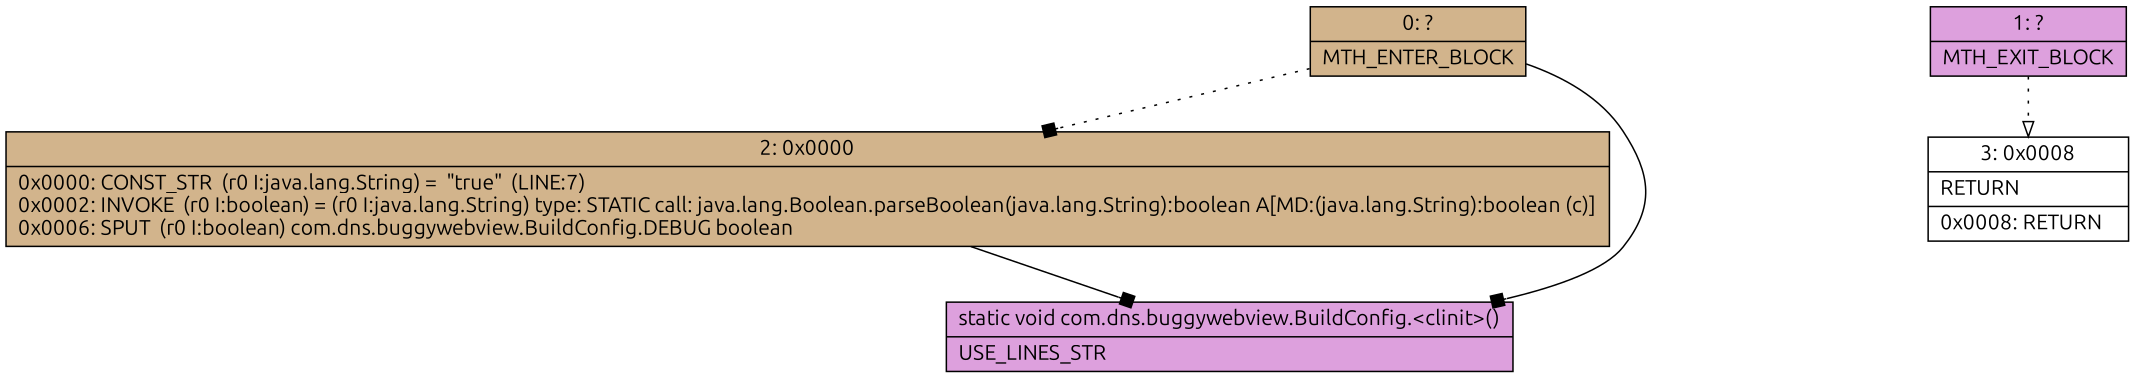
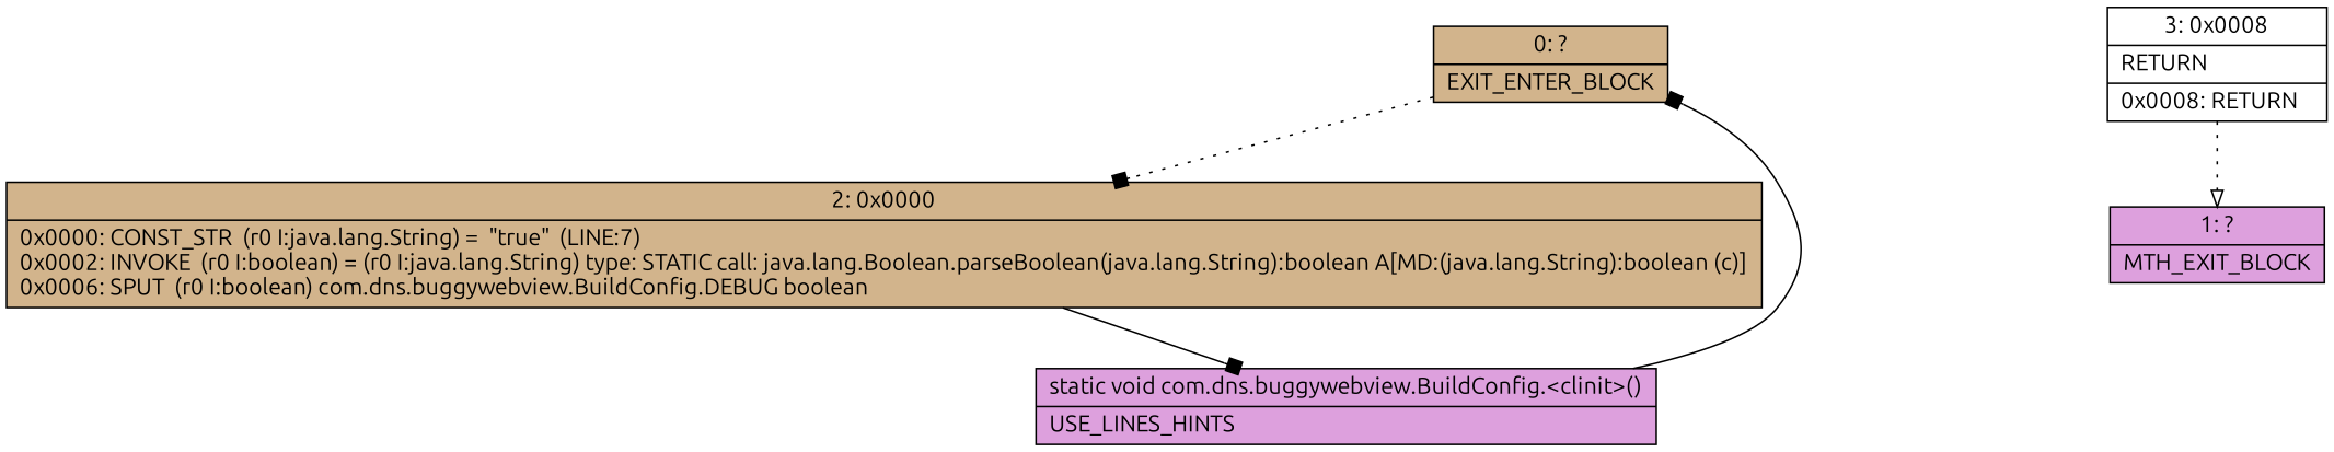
  digraph {
    fontname=Ubuntu
    node [fillcolor=tan fontname=Ubuntu shape=record style=filled]
    edge [arrowhead=box fontname=Ubuntu style=dotted]
-   n1 [label="{0\:\ ?|MTH_ENTER_BLOCK\l}"]
+   n1 [label="{0\:\ ?|EXIT_ENTER_BLOCK\l}"]
    n2 [label="{2\:\ 0x0000|0x0000: CONST_STR  (r0 I:java.lang.String) =  \"true\"  (LINE:7)\l0x0002: INVOKE  (r0 I:boolean) = (r0 I:java.lang.String) type: STATIC call: java.lang.Boolean.parseBoolean(java.lang.String):boolean A[MD:(java.lang.String):boolean (c)]\l0x0006: SPUT  (r0 I:boolean) com.dns.buggywebview.BuildConfig.DEBUG boolean \l}"]
-   n3 [fillcolor=plum label="{static void com.dns.buggywebview.BuildConfig.\<clinit\>()  | USE_LINES_STR\l}"]
+   n3 [fillcolor=plum label="{static void com.dns.buggywebview.BuildConfig.\<clinit\>()  | USE_LINES_HINTS\l}"]
    n4 [fillcolor=white label="{3\:\ 0x0008|RETURN\l|0x0008: RETURN   \l}"]
    n5 [fillcolor=plum label="{1\:\ ?|MTH_EXIT_BLOCK\l}"]
    n1 -> n2
    n2 -> n3 [style=solid]
-   n1 -> n3 [style=solid]
-   n5 -> n4 [arrowhead=onormal]
+   n3 -> n1 [style=solid]
+   n4 -> n5 [arrowhead=onormal]
  }
